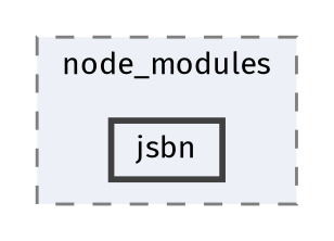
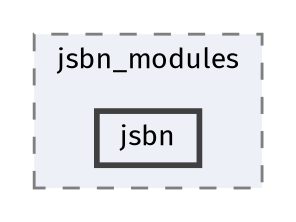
  digraph {
    compound=true
    fontname="Fira Sans"
    n1 [color=grey25 fillcolor="#edf0f7" fontname="Fira Sans" fontsize=10 height=0.2 label=jsbn shape=box style="filled,bold" width=0.4]
    subgraph cluster_1 {
      bgcolor="#edf0f7"
      fontsize=10
-     label=node_modules
+     label=jsbn_modules
      pencolor=grey50
      style="filled,dashed"
      n1
    }
  }
